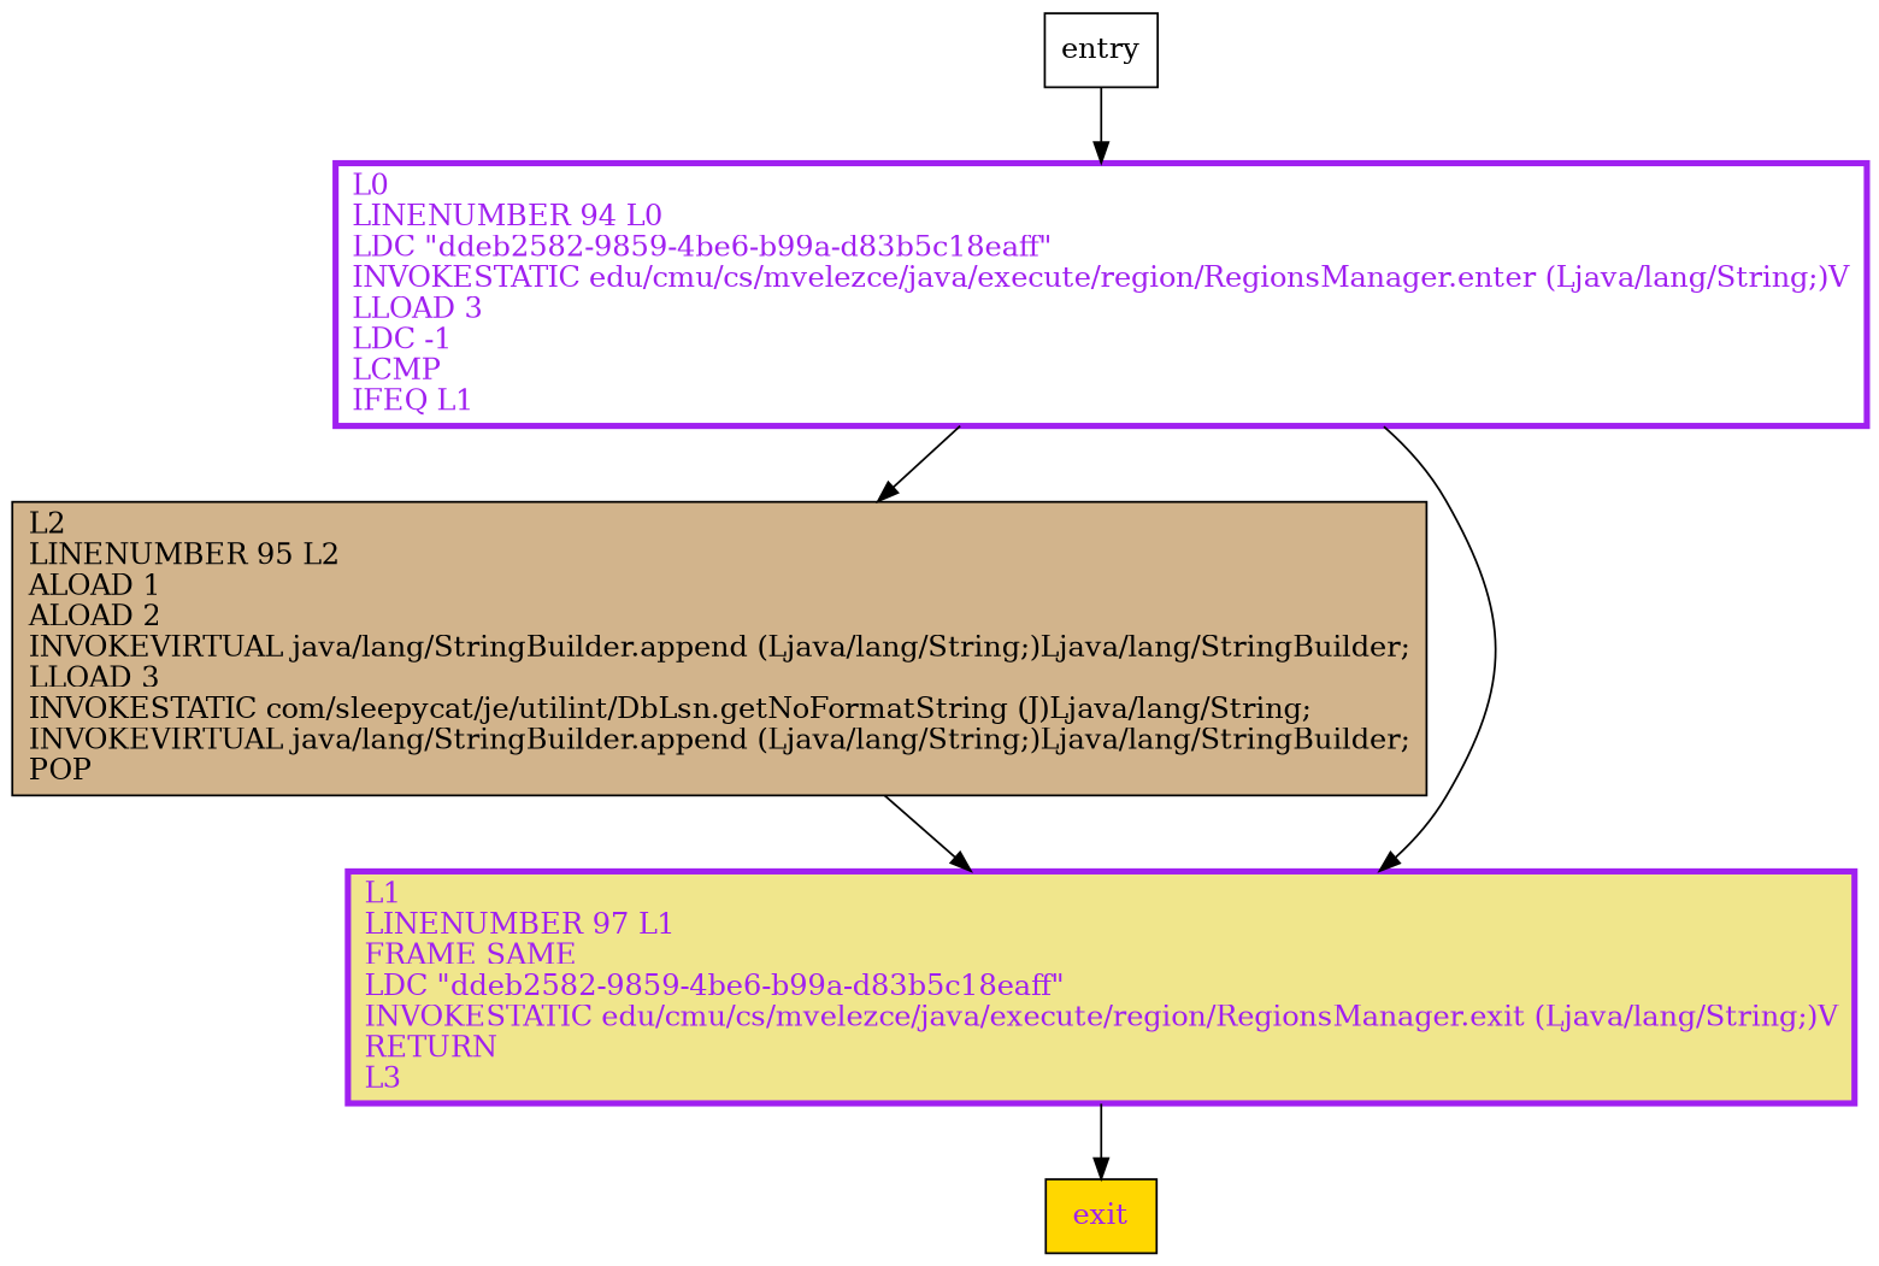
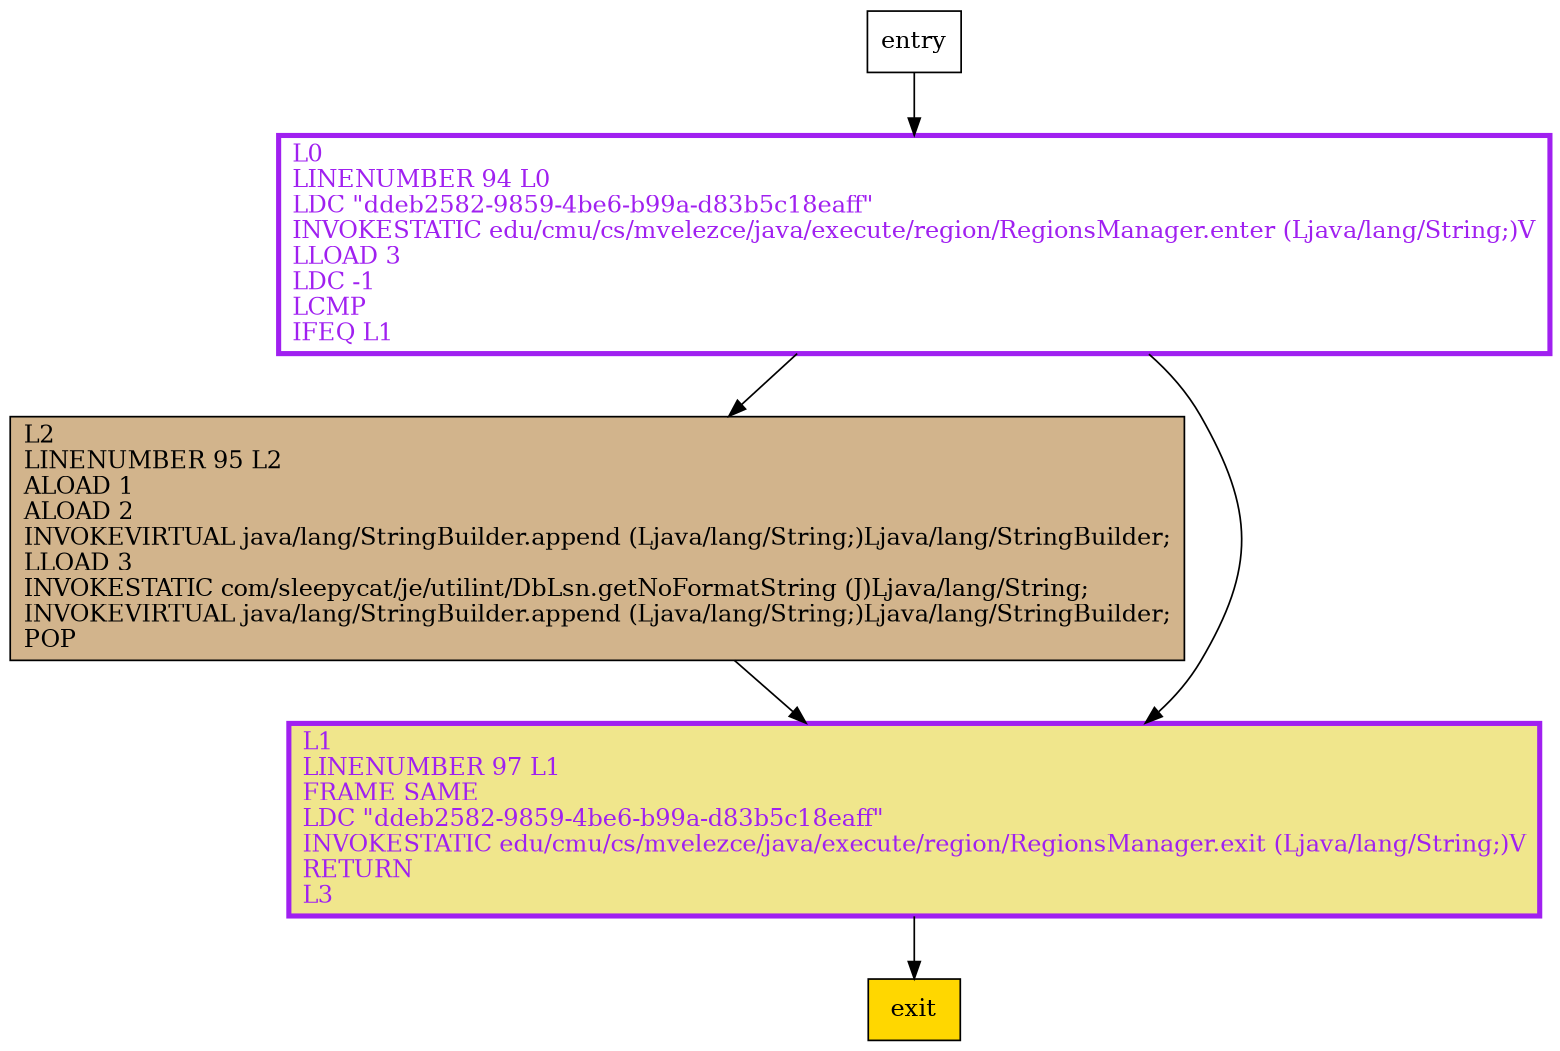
  digraph {
    node [shape=record style=filled fillcolor=white]
    n1 [label="L2\lLINENUMBER 95 L2\lALOAD 1\lALOAD 2\lINVOKEVIRTUAL java/lang/StringBuilder.append (Ljava/lang/String;)Ljava/lang/StringBuilder;\lLLOAD 3\lINVOKESTATIC com/sleepycat/je/utilint/DbLsn.getNoFormatString (J)Ljava/lang/String;\lINVOKEVIRTUAL java/lang/StringBuilder.append (Ljava/lang/String;)Ljava/lang/StringBuilder;\lPOP\l" fillcolor=tan]
    n2 [color=purple fontcolor=purple label="L1\lLINENUMBER 97 L1\lFRAME SAME\lLDC \"ddeb2582-9859-4be6-b99a-d83b5c18eaff\"\lINVOKESTATIC edu/cmu/cs/mvelezce/java/execute/region/RegionsManager.exit (Ljava/lang/String;)V\lRETURN\lL3\l" penwidth=3 fillcolor=khaki]
    n3 [color=purple fontcolor=purple label="L0\lLINENUMBER 94 L0\lLDC \"ddeb2582-9859-4be6-b99a-d83b5c18eaff\"\lINVOKESTATIC edu/cmu/cs/mvelezce/java/execute/region/RegionsManager.enter (Ljava/lang/String;)V\lLLOAD 3\lLDC -1\lLCMP\lIFEQ L1\l" penwidth=3]
-   exit [fillcolor=gold fontcolor=purple]
+   exit [fillcolor=gold]
    entry
    n1 -> n2
    n2 -> exit
    n3 -> n1
    n3 -> n2
    entry -> n3
  }
